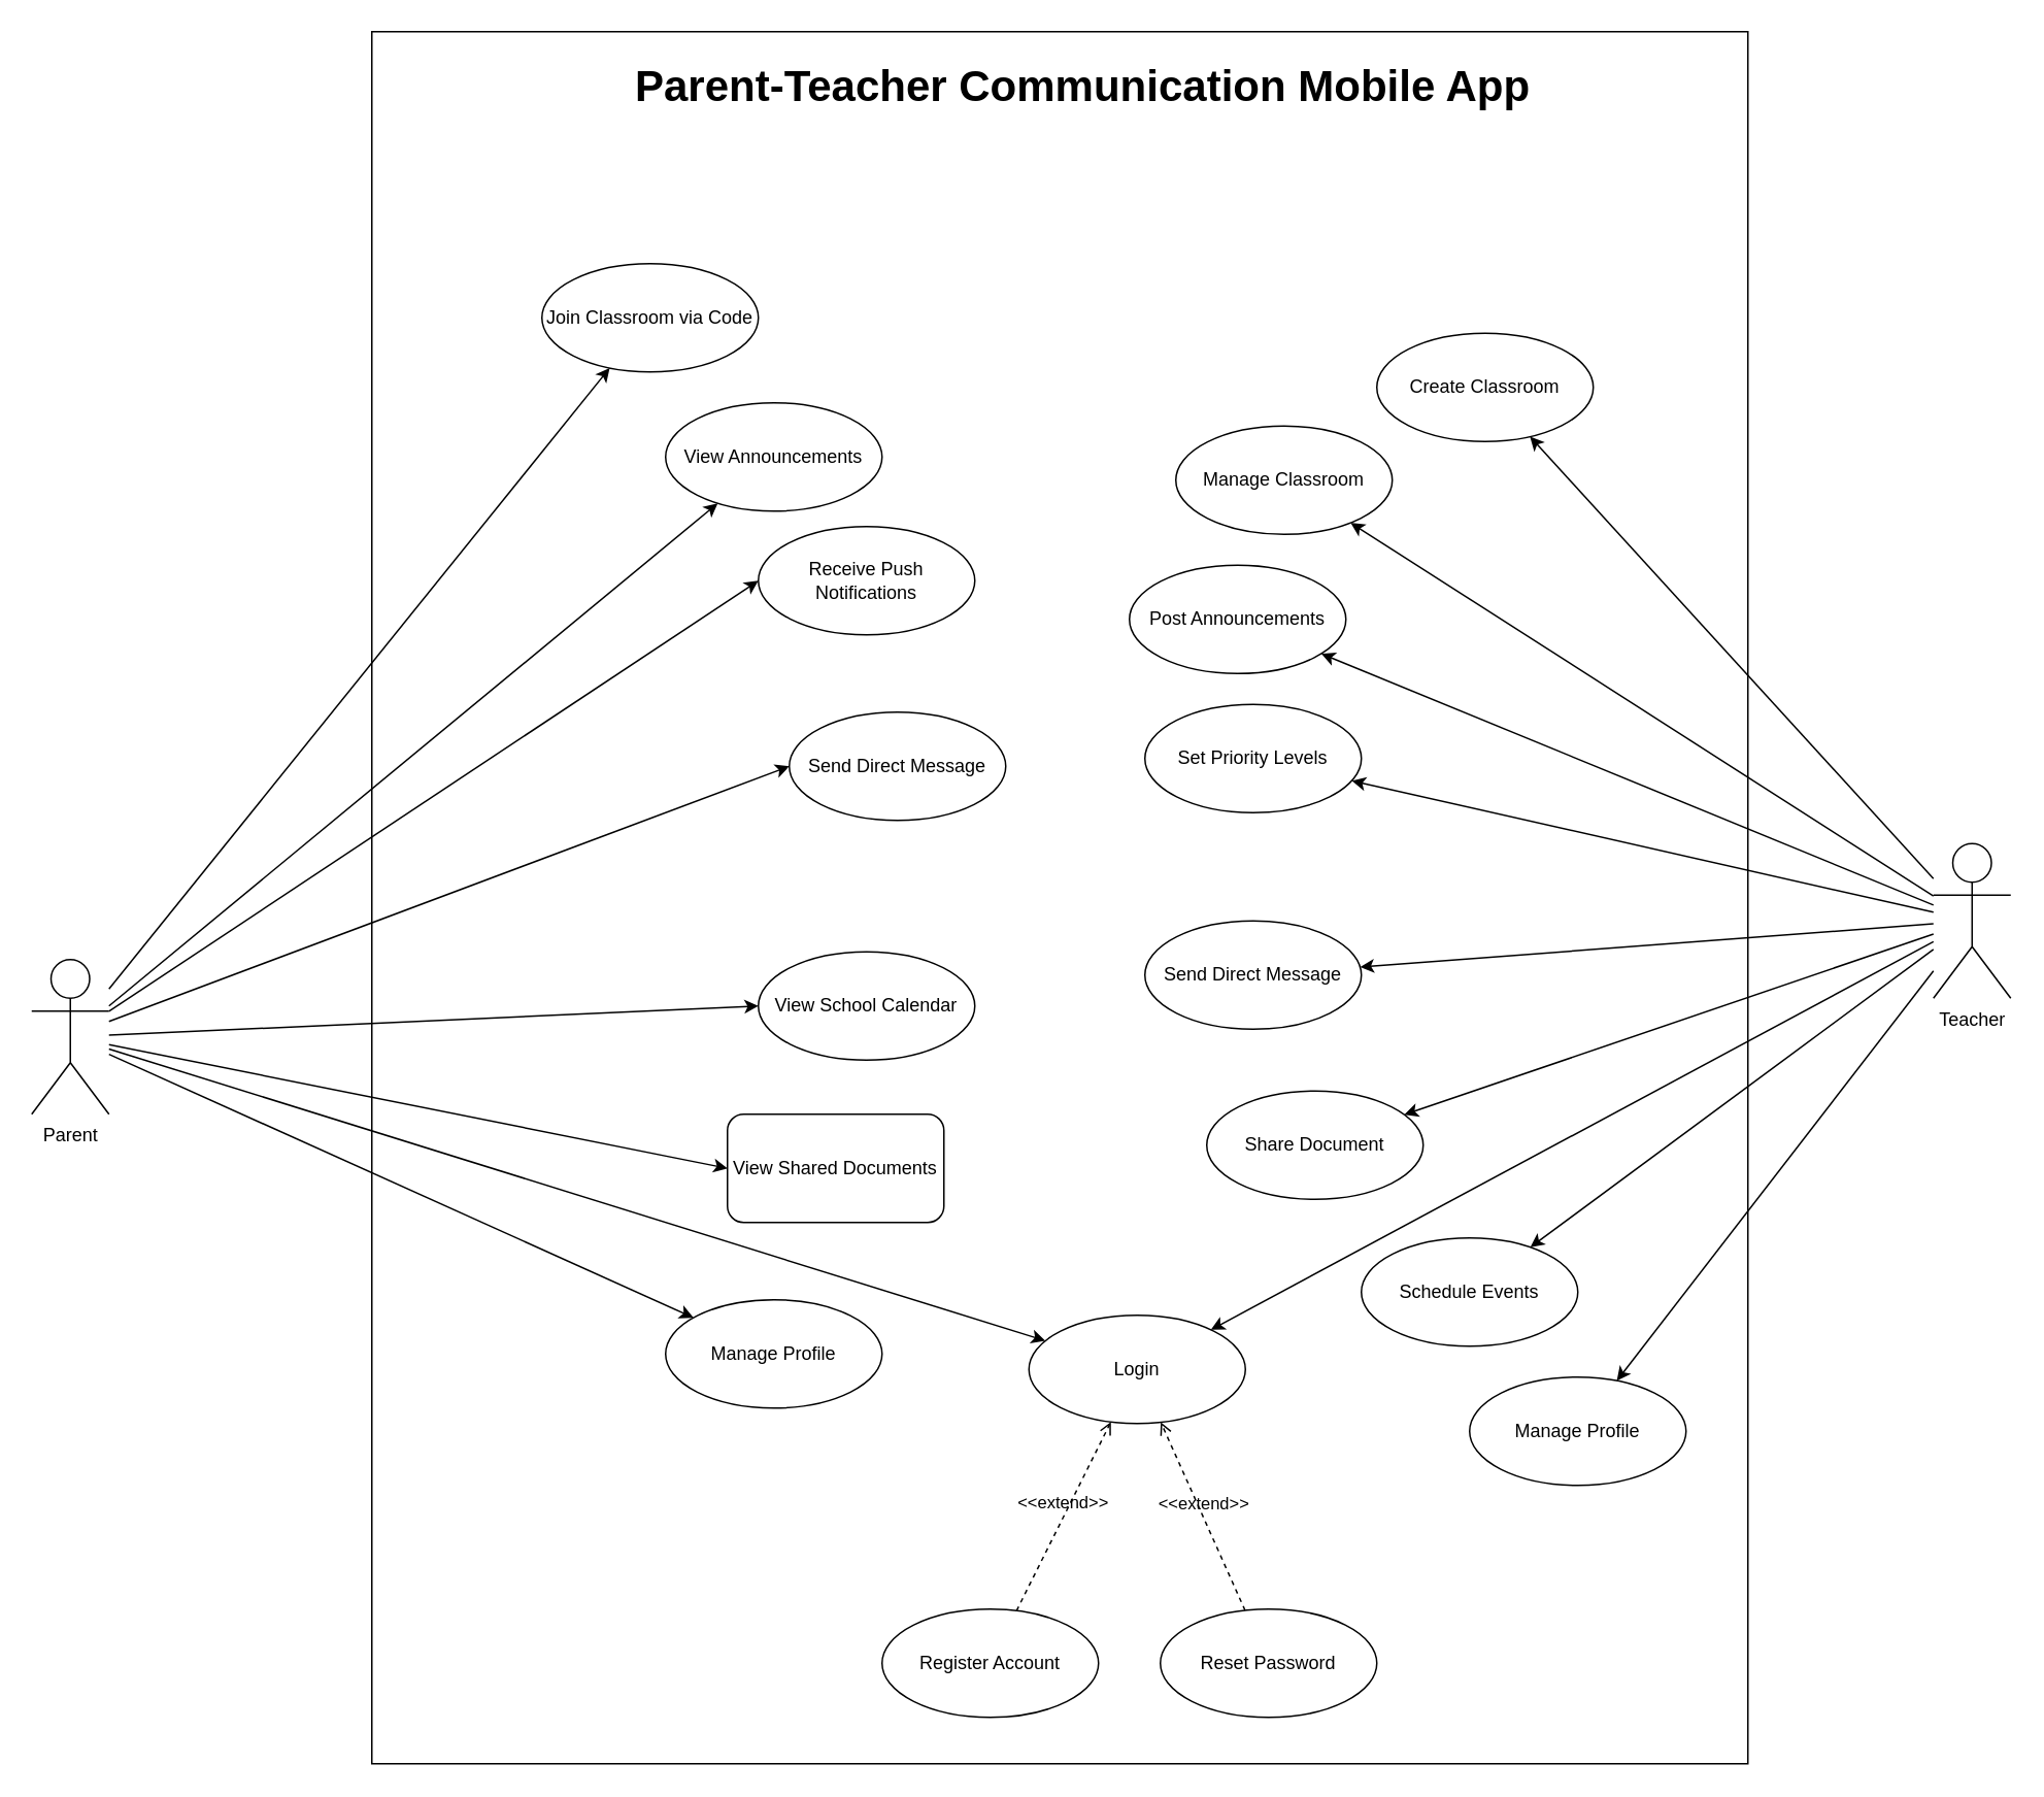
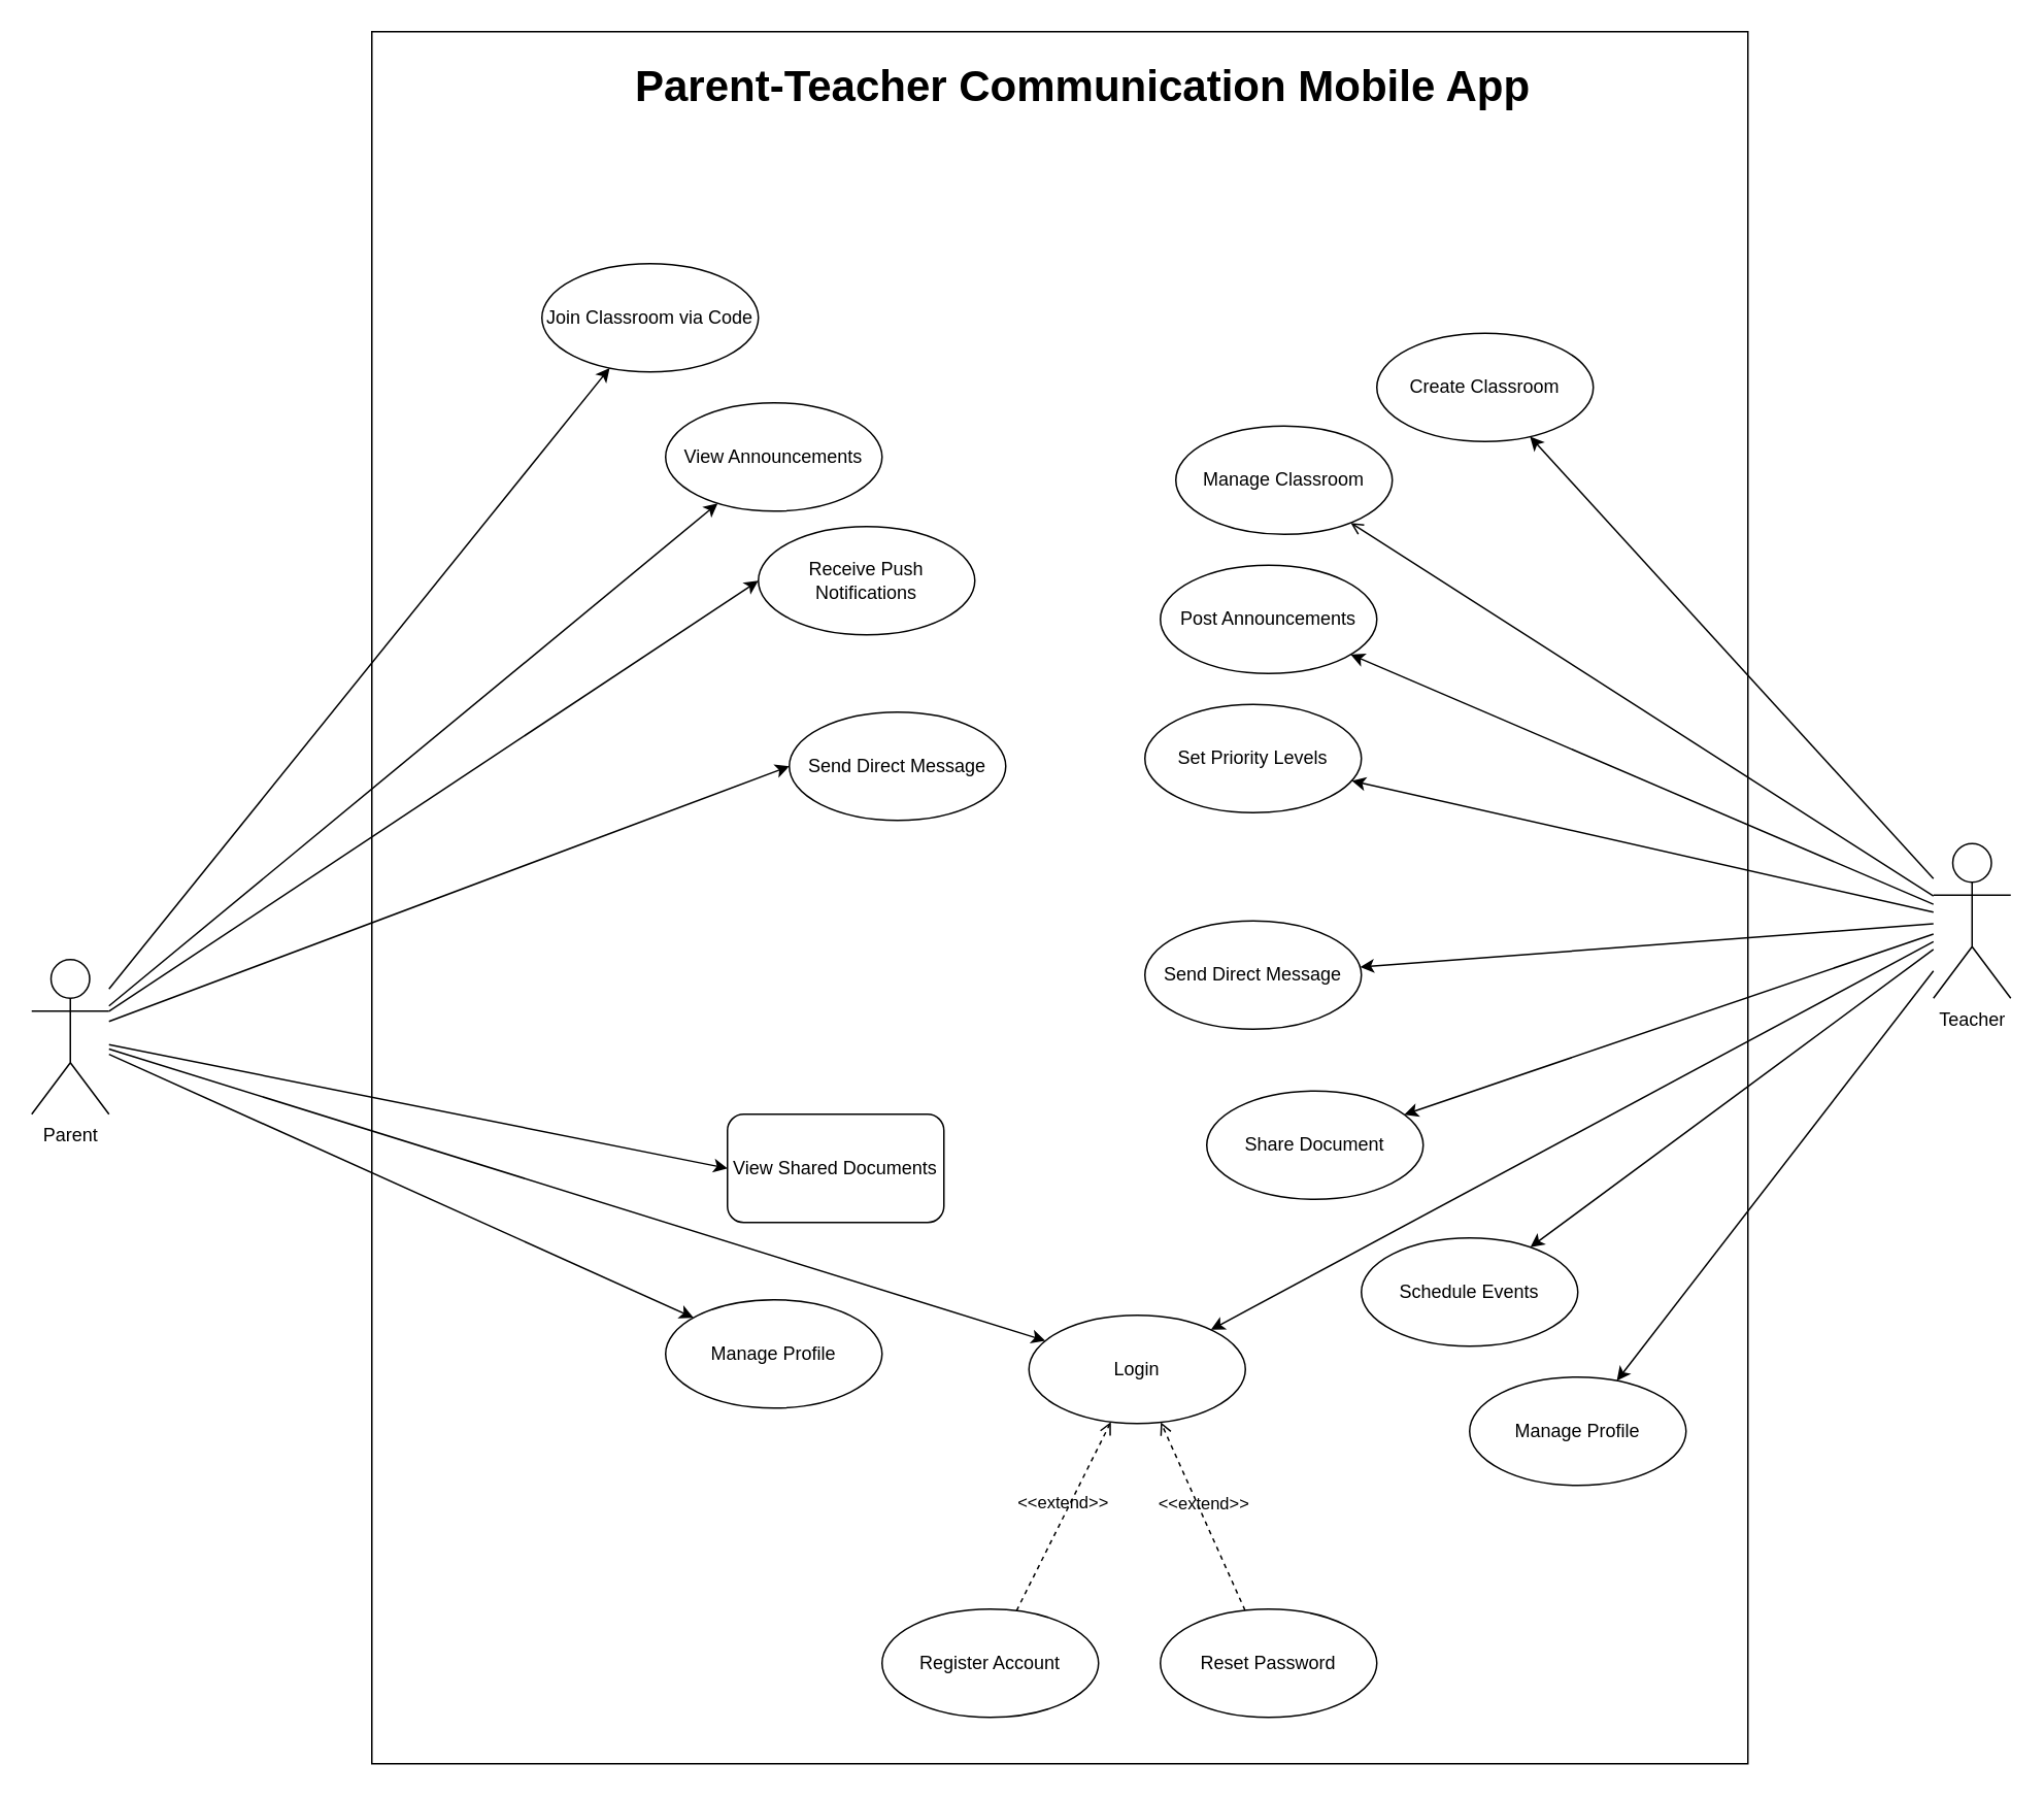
  <mxCell id="0" />
  <mxCell id="1" parent="0" />
  <mxCell id="2" value="" style="rounded=0;whiteSpace=wrap;html=1;movable=1;resizable=1;rotatable=1;deletable=1;editable=1;locked=0;connectable=1;" parent="1" vertex="1"><mxGeometry x="240" y="20" width="890" height="1120" as="geometry" /></mxCell>
  <mxCell id="3" value="&lt;strong style=&quot;color: light-dark(rgb(0, 0, 0), rgb(255, 255, 255)); background-color: transparent;&quot; data-end=&quot;418&quot; data-start=&quot;354&quot;&gt;Parent-Teacher Communication Mobile App&lt;/strong&gt;" style="text;html=1;strokeColor=none;fillColor=none;align=center;verticalAlign=middle;whiteSpace=wrap;rounded=0;fontSize=28;" parent="1" vertex="1"><mxGeometry x="290" y="40" width="820" height="30" as="geometry" /></mxCell>
  <mxCell id="4" style="rounded=0;orthogonalLoop=1;jettySize=auto;html=1;" parent="1" source="8" target="28" edge="1"><mxGeometry relative="1" as="geometry"><mxPoint x="1010" y="530" as="targetPoint" /></mxGeometry></mxCell>
  <mxCell id="5" style="rounded=0;orthogonalLoop=1;jettySize=auto;html=1;" parent="1" source="8" target="27" edge="1"><mxGeometry relative="1" as="geometry" /></mxCell>
  <mxCell id="6" style="rounded=0;orthogonalLoop=1;jettySize=auto;html=1;" parent="1" source="8" target="30" edge="1"><mxGeometry relative="1" as="geometry" /></mxCell>
  <mxCell id="7" style="rounded=0;orthogonalLoop=1;jettySize=auto;html=1;" parent="1" source="8" target="29" edge="1"><mxGeometry relative="1" as="geometry" /></mxCell>
  <mxCell id="8" value="Teacher" style="shape=umlActor;verticalLabelPosition=bottom;verticalAlign=top;html=1;outlineConnect=0;" parent="1" vertex="1"><mxGeometry x="1250" y="545" width="50" height="100" as="geometry" /></mxCell>
  <mxCell id="9" style="rounded=0;orthogonalLoop=1;jettySize=auto;html=1;entryX=0;entryY=0.5;entryDx=0;entryDy=0;" parent="1" target="17" edge="1"><mxGeometry relative="1" as="geometry"><mxPoint x="70" as="sourcePoint" y="660" /></mxGeometry></mxCell>
- <mxCell id="10" style="rounded=0;orthogonalLoop=1;jettySize=auto;html=1;entryX=0;entryY=0.5;entryDx=0;entryDy=0;" parent="1" source="16" target="18" edge="1"><mxGeometry relative="1" as="geometry"><mxPoint x="670" y="590" as="sourcePoint" /></mxGeometry></mxCell>
  <mxCell id="11" style="rounded=0;orthogonalLoop=1;jettySize=auto;html=1;entryX=0;entryY=0.5;entryDx=0;entryDy=0;" parent="1" source="16" target="19" edge="1"><mxGeometry relative="1" as="geometry"><mxPoint x="740" y="590" as="sourcePoint" /></mxGeometry></mxCell>
  <mxCell id="12" style="rounded=0;orthogonalLoop=1;jettySize=auto;html=1;entryX=0;entryY=0.5;entryDx=0;entryDy=0;" parent="1" source="16" target="21" edge="1"><mxGeometry relative="1" as="geometry"><mxPoint x="920" y="525" as="targetPoint" /></mxGeometry></mxCell>
  <mxCell id="13" style="rounded=0;orthogonalLoop=1;jettySize=auto;html=1;" parent="1" source="16" target="25" edge="1"><mxGeometry relative="1" as="geometry" /></mxCell>
  <mxCell id="14" style="rounded=0;orthogonalLoop=1;jettySize=auto;html=1;" parent="1" target="26" edge="1"><mxGeometry relative="1" as="geometry"><mxPoint x="70" y="650" as="sourcePoint" /></mxGeometry></mxCell>
  <mxCell id="15" style="rounded=0;orthogonalLoop=1;jettySize=auto;html=1;" parent="1" source="16" target="20" edge="1"><mxGeometry relative="1" as="geometry" /></mxCell>
  <mxCell id="16" value="Parent" style="shape=umlActor;verticalLabelPosition=bottom;verticalAlign=top;html=1;" parent="1" vertex="1"><mxGeometry x="20" y="620" width="50" height="100" as="geometry" /></mxCell>
  <mxCell id="17" value="&lt;div&gt;Send Direct Message&lt;/div&gt;" style="ellipse;whiteSpace=wrap;html=1;" parent="1" vertex="1"><mxGeometry x="510" y="460" width="140" height="70" as="geometry" /></mxCell>
- <mxCell id="18" value="View School Calendar" style="ellipse;whiteSpace=wrap;html=1;" parent="1" vertex="1"><mxGeometry x="490" y="615" width="140" height="70" as="geometry" /></mxCell>
  <mxCell id="19" value="View Shared Documents" style="whiteSpace=wrap;html=1;rounded=1;" parent="1" vertex="1"><mxGeometry x="470" y="720" width="140" height="70" as="geometry" /></mxCell>
  <mxCell id="20" value="Manage Profile" style="ellipse;whiteSpace=wrap;html=1;" parent="1" vertex="1"><mxGeometry x="430" y="840" width="140" height="70" as="geometry" /></mxCell>
  <mxCell id="21" value="Receive Push Notifications" style="ellipse;whiteSpace=wrap;html=1;" parent="1" vertex="1"><mxGeometry x="490" y="340" width="140" height="70" as="geometry" /></mxCell>
  <mxCell id="22" value="Manage Classroom" style="ellipse;whiteSpace=wrap;html=1;" parent="1" vertex="1"><mxGeometry x="760" y="275" width="140" height="70" as="geometry" /></mxCell>
- <mxCell id="23" style="rounded=0;orthogonalLoop=1;jettySize=auto;html=1;" parent="1" source="8" target="22" edge="1"><mxGeometry relative="1" as="geometry"><mxPoint x="1587.5" y="847" as="sourcePoint" /><mxPoint x="1407.5" y="930" as="targetPoint" /></mxGeometry></mxCell>
+ <mxCell id="23" style="rounded=0;orthogonalLoop=1;jettySize=auto;html=1;endArrow=open;" parent="1" source="8" target="22" edge="1"><mxGeometry relative="1" as="geometry"><mxPoint x="1587.5" y="847" as="sourcePoint" /><mxPoint x="1407.5" y="930" as="targetPoint" /></mxGeometry></mxCell>
  <mxCell id="24" value="Login" style="ellipse;whiteSpace=wrap;html=1;" parent="1" vertex="1"><mxGeometry x="665" y="850" width="140" height="70" as="geometry" /></mxCell>
  <mxCell id="25" value="Join Classroom via Code" style="ellipse;whiteSpace=wrap;html=1;" parent="1" vertex="1"><mxGeometry x="350" y="170" width="140" height="70" as="geometry" /></mxCell>
  <mxCell id="26" value="View Announcements" style="ellipse;whiteSpace=wrap;html=1;" parent="1" vertex="1"><mxGeometry x="430" y="260" width="140" height="70" as="geometry" /></mxCell>
  <mxCell id="27" value="Create Classroom" style="ellipse;whiteSpace=wrap;html=1;" parent="1" vertex="1"><mxGeometry x="890" y="215" width="140" height="70" as="geometry" /></mxCell>
- <mxCell id="28" value="Post Announcements" style="ellipse;whiteSpace=wrap;html=1;" parent="1" vertex="1"><mxGeometry x="730" y="365" width="140" height="70" as="geometry" /></mxCell>
+ <mxCell id="28" value="Post Announcements" style="ellipse;whiteSpace=wrap;html=1;" parent="1" vertex="1"><mxGeometry x="750" y="365" width="140" height="70" as="geometry" /></mxCell>
  <mxCell id="29" value="Set Priority Levels" style="ellipse;whiteSpace=wrap;html=1;" parent="1" vertex="1"><mxGeometry x="740" y="455" width="140" height="70" as="geometry" /></mxCell>
  <mxCell id="30" value="Send Direct Message" style="ellipse;whiteSpace=wrap;html=1;" parent="1" vertex="1"><mxGeometry x="740" y="595" width="140" height="70" as="geometry" /></mxCell>
  <mxCell id="31" value="Share Document" style="ellipse;whiteSpace=wrap;html=1;" parent="1" vertex="1"><mxGeometry x="780" y="705" width="140" height="70" as="geometry" /></mxCell>
  <mxCell id="32" value="Schedule Events" style="ellipse;whiteSpace=wrap;html=1;" parent="1" vertex="1"><mxGeometry x="880" y="800" width="140" height="70" as="geometry" /></mxCell>
  <mxCell id="33" value="Manage Profile" style="ellipse;whiteSpace=wrap;html=1;" parent="1" vertex="1"><mxGeometry x="950" y="890" width="140" height="70" as="geometry" /></mxCell>
  <mxCell id="34" value="Register Account" style="ellipse;whiteSpace=wrap;html=1;" parent="1" vertex="1"><mxGeometry x="570" y="1040" width="140" height="70" as="geometry" /></mxCell>
  <mxCell id="35" value="&amp;lt;&amp;lt;extend&amp;gt;&amp;gt;" style="html=1;verticalAlign=bottom;labelBackgroundColor=none;endArrow=open;endFill=0;dashed=1;rounded=0;strokeWidth=1;" parent="1" source="34" target="24" edge="1"><mxGeometry x="-0.009" width="160" relative="1" as="geometry"><mxPoint x="664" y="585" as="sourcePoint" /><mxPoint x="775" y="610" as="targetPoint" /><mxPoint as="offset" /></mxGeometry></mxCell>
  <mxCell id="36" value="Reset Password" style="ellipse;whiteSpace=wrap;html=1;" parent="1" vertex="1"><mxGeometry x="750" y="1040" width="140" height="70" as="geometry" /></mxCell>
  <mxCell id="37" value="&amp;lt;&amp;lt;extend&amp;gt;&amp;gt;" style="html=1;verticalAlign=bottom;labelBackgroundColor=none;endArrow=open;endFill=0;dashed=1;rounded=0;strokeWidth=1;" parent="1" source="36" target="24" edge="1"><mxGeometry x="-0.009" width="160" relative="1" as="geometry"><mxPoint x="813" y="943" as="sourcePoint" /><mxPoint x="872" y="877" as="targetPoint" /><mxPoint as="offset" /></mxGeometry></mxCell>
  <mxCell id="38" style="rounded=0;orthogonalLoop=1;jettySize=auto;html=1;" parent="1" source="8" target="31" edge="1"><mxGeometry relative="1" as="geometry"><mxPoint x="1260" y="607" as="sourcePoint" /><mxPoint x="889" y="635" as="targetPoint" /></mxGeometry></mxCell>
  <mxCell id="39" style="rounded=0;orthogonalLoop=1;jettySize=auto;html=1;" parent="1" source="8" target="32" edge="1"><mxGeometry relative="1" as="geometry"><mxPoint x="1270" y="617" as="sourcePoint" /><mxPoint x="919" y="731" as="targetPoint" /></mxGeometry></mxCell>
  <mxCell id="40" style="rounded=0;orthogonalLoop=1;jettySize=auto;html=1;" parent="1" source="8" target="33" edge="1"><mxGeometry relative="1" as="geometry"><mxPoint x="1280" y="627" as="sourcePoint" /><mxPoint x="984" y="813" as="targetPoint" /></mxGeometry></mxCell>
  <mxCell id="41" style="rounded=0;orthogonalLoop=1;jettySize=auto;html=1;" parent="1" source="8" target="24" edge="1"><mxGeometry relative="1" as="geometry"><mxPoint x="1710" y="584" as="sourcePoint" /><mxPoint x="1334" y="499" as="targetPoint" /></mxGeometry></mxCell>
  <mxCell id="42" style="rounded=0;orthogonalLoop=1;jettySize=auto;html=1;" parent="1" source="16" target="24" edge="1"><mxGeometry relative="1" as="geometry"><mxPoint x="80" y="670" as="sourcePoint" /><mxPoint x="520" y="505" as="targetPoint" /></mxGeometry></mxCell>
